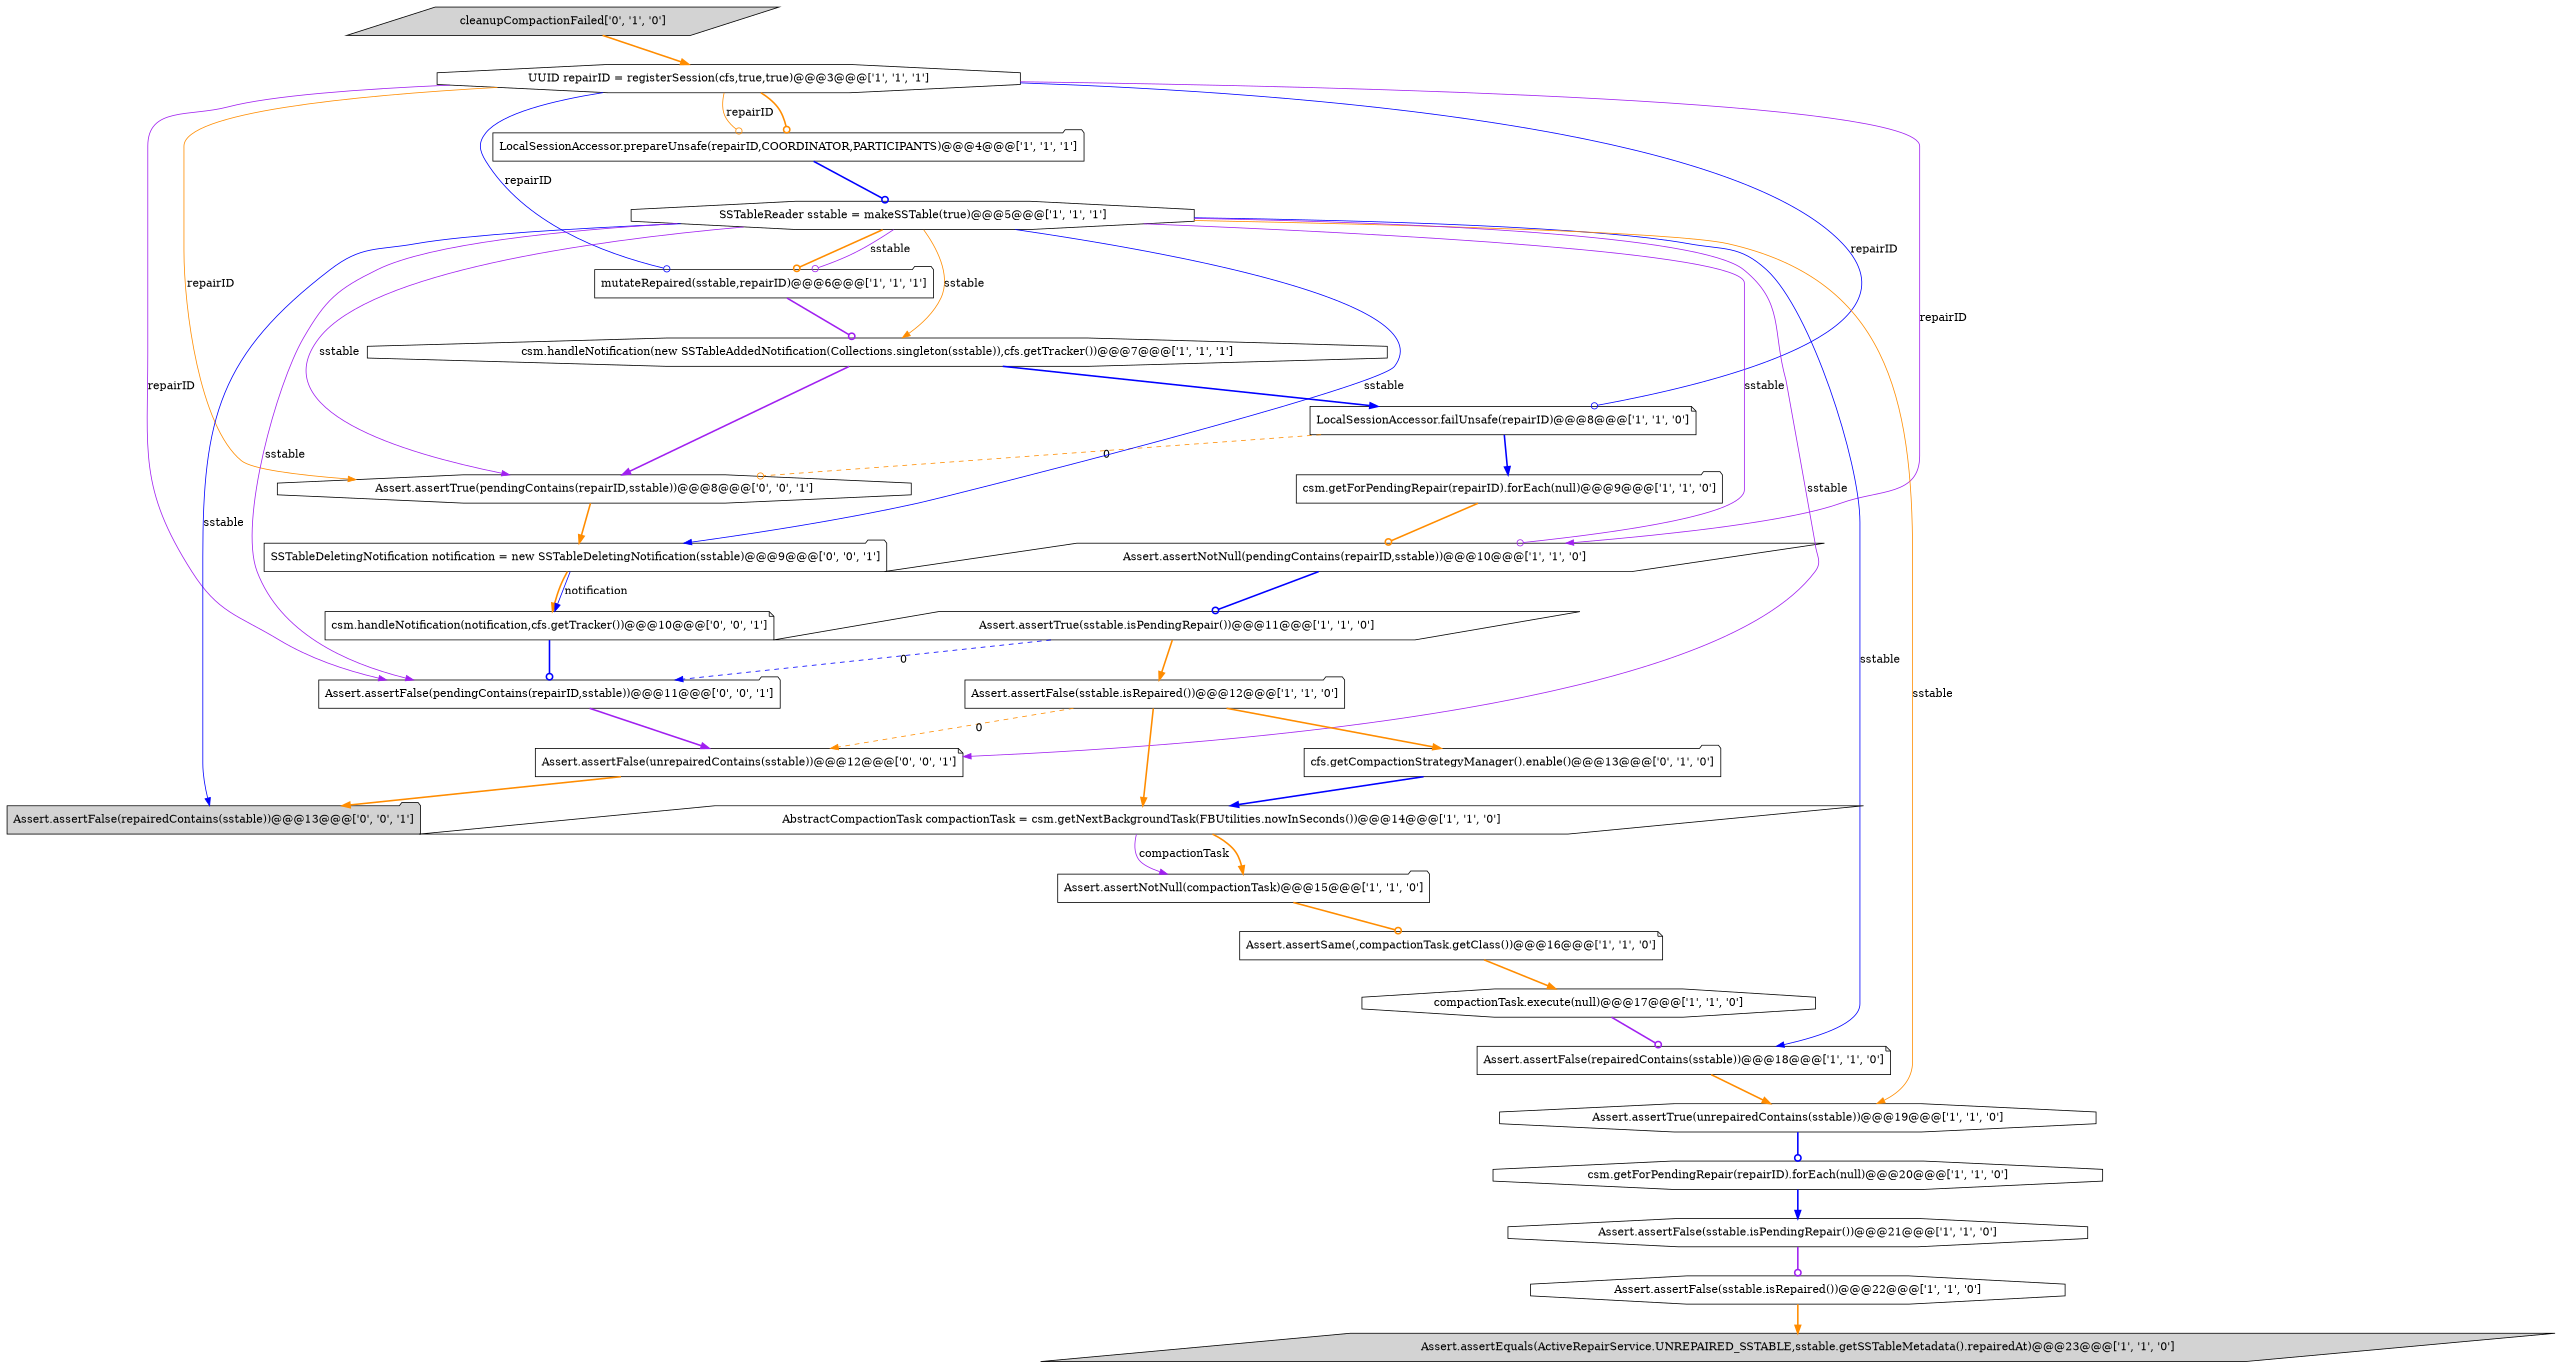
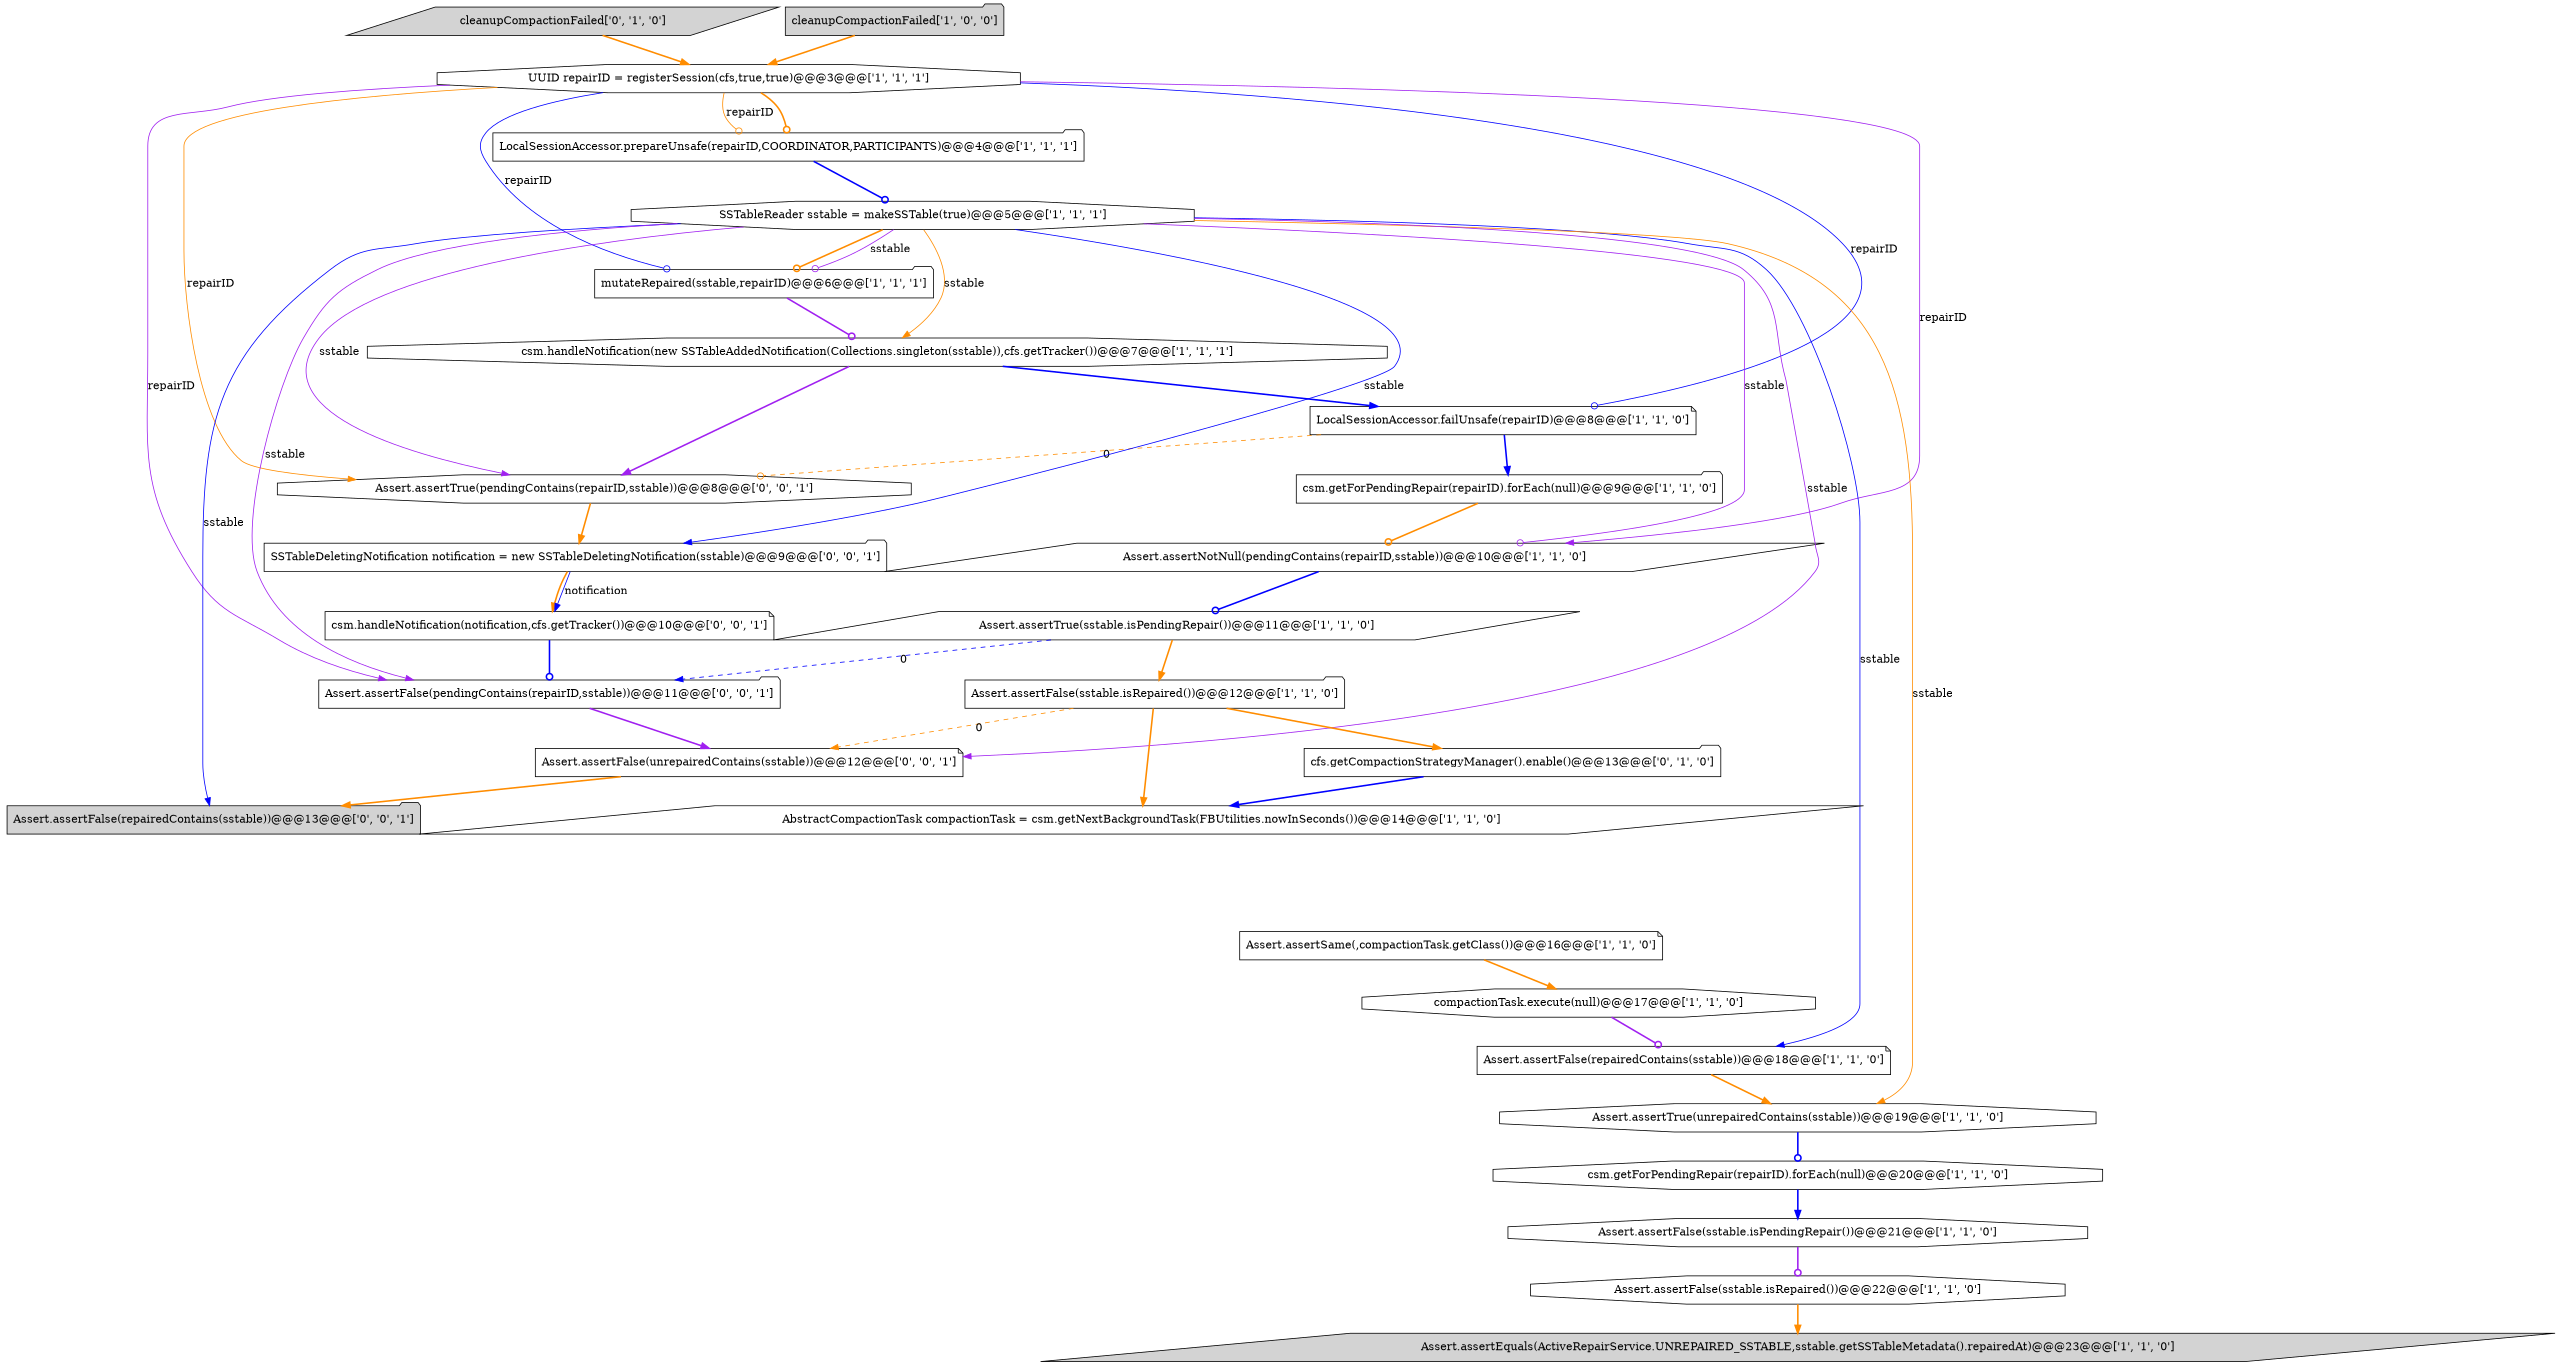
  digraph {
    node [fillcolor=white shape=folder style=filled]
    edge [arrowhead=normal color=darkorange style=bold]
    n1 [label="csm.handleNotification(new SSTableAddedNotification(Collections.singleton(sstable)),cfs.getTracker())@@@7@@@['1', '1', '1']" shape=octagon]
    n2 [label="LocalSessionAccessor.failUnsafe(repairID)@@@8@@@['1', '1', '0']" shape=note]
    n3 [label="Assert.assertTrue(pendingContains(repairID,sstable))@@@8@@@['0', '0', '1']" shape=octagon]
    n4 [label="csm.getForPendingRepair(repairID).forEach(null)@@@9@@@['1', '1', '0']"]
    n5 [label="SSTableDeletingNotification notification = new SSTableDeletingNotification(sstable)@@@9@@@['0', '0', '1']"]
    n6 [label="Assert.assertFalse(sstable.isPendingRepair())@@@21@@@['1', '1', '0']" shape=octagon]
    n7 [label="Assert.assertFalse(sstable.isRepaired())@@@22@@@['1', '1', '0']" shape=octagon]
    n8 [fillcolor=lightgray label="Assert.assertEquals(ActiveRepairService.UNREPAIRED_SSTABLE,sstable.getSSTableMetadata().repairedAt)@@@23@@@['1', '1', '0']" shape=parallelogram]
    n9 [fillcolor=lightgray label="Assert.assertFalse(repairedContains(sstable))@@@13@@@['0', '0', '1']"]
    n10 [label="Assert.assertNotNull(pendingContains(repairID,sstable))@@@10@@@['1', '1', '0']" shape=parallelogram]
    n11 [label="Assert.assertFalse(repairedContains(sstable))@@@18@@@['1', '1', '0']" shape=note]
    n12 [label="Assert.assertTrue(unrepairedContains(sstable))@@@19@@@['1', '1', '0']" shape=octagon]
    n13 [label="csm.getForPendingRepair(repairID).forEach(null)@@@20@@@['1', '1', '0']" shape=octagon]
    n14 [label="UUID repairID = registerSession(cfs,true,true)@@@3@@@['1', '1', '1']" shape=octagon]
    n15 [label="LocalSessionAccessor.prepareUnsafe(repairID,COORDINATOR,PARTICIPANTS)@@@4@@@['1', '1', '1']"]
    n16 [label="Assert.assertFalse(pendingContains(repairID,sstable))@@@11@@@['0', '0', '1']"]
    n17 [label="mutateRepaired(sstable,repairID)@@@6@@@['1', '1', '1']"]
    n18 [label="SSTableReader sstable = makeSSTable(true)@@@5@@@['1', '1', '1']" shape=octagon]
    n19 [label="Assert.assertFalse(unrepairedContains(sstable))@@@12@@@['0', '0', '1']" shape=note]
    n20 [label="Assert.assertTrue(sstable.isPendingRepair())@@@11@@@['1', '1', '0']" shape=parallelogram]
    n21 [fillcolor=lightgray label="cleanupCompactionFailed['0', '1', '0']" shape=parallelogram]
+   n22 [fillcolor=lightgray label="cleanupCompactionFailed['1', '0', '0']"]
    n23 [label="AbstractCompactionTask compactionTask = csm.getNextBackgroundTask(FBUtilities.nowInSeconds())@@@14@@@['1', '1', '0']" shape=parallelogram]
-   n24 [label="Assert.assertNotNull(compactionTask)@@@15@@@['1', '1', '0']"]
    n25 [label="Assert.assertSame(,compactionTask.getClass())@@@16@@@['1', '1', '0']" shape=note]
    n26 [label="csm.handleNotification(notification,cfs.getTracker())@@@10@@@['0', '0', '1']" shape=note]
    n27 [label="Assert.assertFalse(sstable.isRepaired())@@@12@@@['1', '1', '0']"]
    n28 [label="compactionTask.execute(null)@@@17@@@['1', '1', '0']" shape=octagon]
    n29 [label="cfs.getCompactionStrategyManager().enable()@@@13@@@['0', '1', '0']"]
    n1 -> n2 [color=blue]
    n1 -> n3 [color=purple]
    n2 -> n3 [arrowhead=odot label=0 style=dashed]
    n2 -> n4 [color=blue]
    n3 -> n5
    n4 -> n10 [arrowhead=odot]
    n5 -> n26
    n5 -> n26 [color=blue label=notification style=solid]
    n6 -> n7 [arrowhead=odot color=purple]
    n7 -> n8
    n10 -> n20 [arrowhead=odot color=blue]
    n11 -> n12
    n12 -> n13 [arrowhead=odot color=blue]
    n13 -> n6 [color=blue]
    n14 -> n2 [arrowhead=odot color=blue label=repairID style=solid]
    n14 -> n3 [label=repairID style=solid]
    n14 -> n10 [color=purple label=repairID style=solid]
    n14 -> n15 [arrowhead=odot]
    n14 -> n15 [arrowhead=odot label=repairID style=solid]
    n14 -> n16 [color=purple label=repairID style=solid]
    n14 -> n17 [arrowhead=odot color=blue label=repairID style=solid]
    n15 -> n18 [arrowhead=odot color=blue]
    n16 -> n19 [color=purple]
    n17 -> n1 [arrowhead=odot color=purple]
    n18 -> n1 [label=sstable style=solid]
    n18 -> n3 [color=purple label=sstable style=solid]
    n18 -> n5 [color=blue label=sstable style=solid]
    n18 -> n9 [color=blue label=sstable style=solid]
    n18 -> n10 [arrowhead=odot color=purple label=sstable style=solid]
    n18 -> n11 [color=blue label=sstable style=solid]
    n18 -> n12 [label=sstable style=solid]
    n18 -> n16 [color=purple label=sstable style=solid]
    n18 -> n17 [arrowhead=odot]
    n18 -> n17 [arrowhead=odot color=purple label=sstable style=solid]
    n18 -> n19 [color=purple label=sstable style=solid]
    n19 -> n9
    n20 -> n16 [color=blue label=0 style=dashed]
    n20 -> n27
    n21 -> n14
-   n23 -> n24
-   n23 -> n24 [color=purple label=compactionTask style=solid]
-   n24 -> n25 [arrowhead=odot]
+   n22 -> n14
    n25 -> n28
    n26 -> n16 [arrowhead=odot color=blue]
    n27 -> n19 [label=0 style=dashed]
    n27 -> n23
    n27 -> n29
    n28 -> n11 [arrowhead=odot color=purple]
    n29 -> n23 [color=blue]
  }
